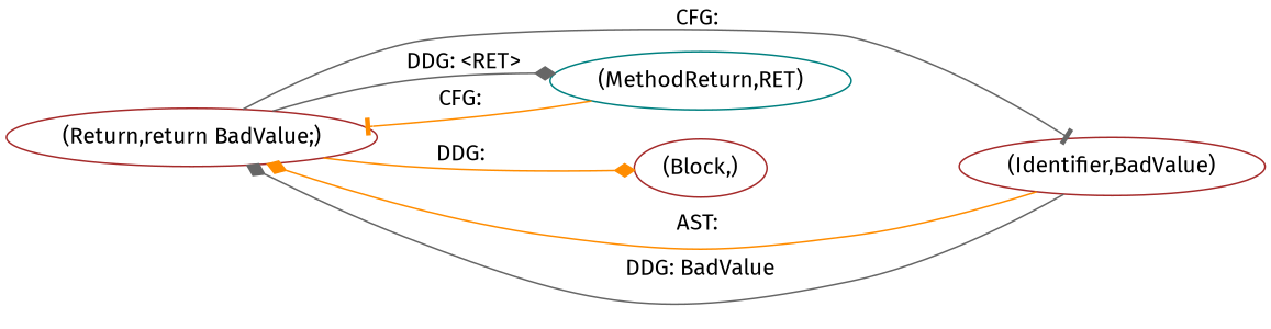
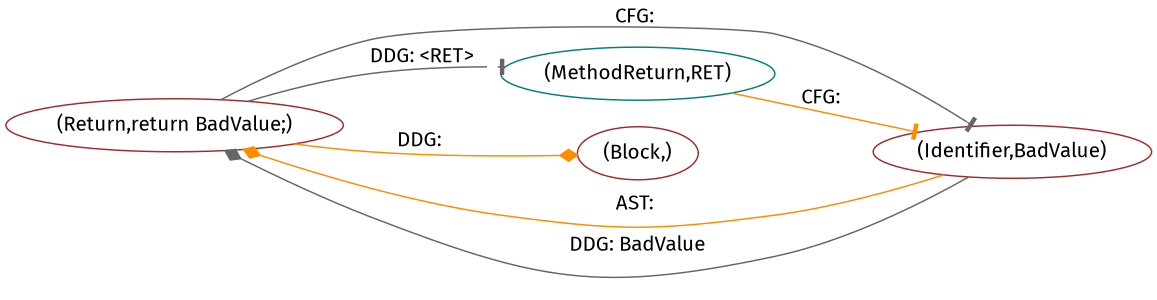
  digraph {
    fontname="Fira Sans"
    rankdir=LR
    node [color=brown fontname="Fira Sans"]
    edge [arrowhead=diamond color=gray40 fontname="Fira Sans"]
    n1 [label="(Return,return BadValue;)"]
    n2 [label="(Identifier,BadValue)"]
    n3 [color=teal label="(MethodReturn,RET)"]
    n4 [label="(Block,)"]
    n1 -> n2 [arrowhead=tee label="CFG: "]
-   n1 -> n3 [label="DDG: <RET>"]
+   n1 -> n3 [arrowhead=tee label="DDG: <RET>"]
    n1 -> n4 [color=darkorange label="DDG: "]
    n2 -> n1 [color=darkorange label="AST: "]
    n2 -> n1 [label="DDG: BadValue"]
-   n3 -> n1 [arrowhead=tee color=darkorange label="CFG: "]
+   n3 -> n2 [arrowhead=tee color=darkorange label="CFG: "]
  }
